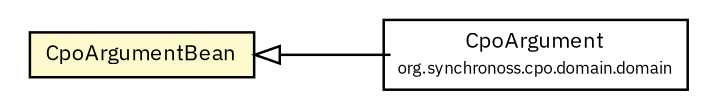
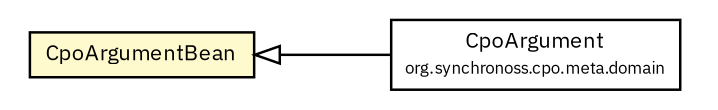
  digraph {
    rankdir=LR
    fontname="IBM Plex Sans"
    node [fontcolor=black fontname="IBM Plex Sans" fontsize=9.0 shape=plaintext]
    n1 [label=<<table border="0" cellborder="1" cellspacing="0" cellpadding="2" port="p" bgcolor="lemonChiffon" href="./CpoArgumentBean.html"> 		<tr><td><table border="0" cellspacing="0" cellpadding="1"> 			<tr><td> CpoArgumentBean </td></tr> 		</table></td></tr> 		</table>>]
-   n2 [label=<<table border="0" cellborder="1" cellspacing="0" cellpadding="2" port="p" href="../domain/CpoArgument.html"> 		<tr><td><table border="0" cellspacing="0" cellpadding="1"> 			<tr><td> CpoArgument </td></tr> 			<tr><td><font point-size="7.0"> org.synchronoss.cpo.domain.domain </font></td></tr> 		</table></td></tr> 		</table>>]
+   n2 [label=<<table border="0" cellborder="1" cellspacing="0" cellpadding="2" port="p" href="../domain/CpoArgument.html"> 		<tr><td><table border="0" cellspacing="0" cellpadding="1"> 			<tr><td> CpoArgument </td></tr> 			<tr><td><font point-size="7.0"> org.synchronoss.cpo.meta.domain </font></td></tr> 		</table></td></tr> 		</table>>]
    n1 -> n2 [arrowtail=empty dir=back fontname="IBM Plex Sans" fontsize=10 headport=p labelfontname=Helvetica labelfontsize=10 tailport=p]
  }
